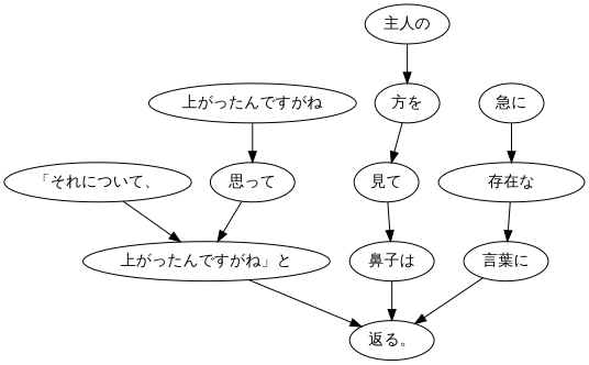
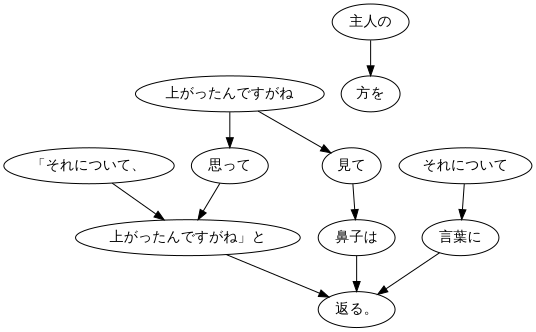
  digraph {
    fontname="Liberation Sans"
    node [fontname="Liberation Sans"]
    edge [fontname="Liberation Sans"]
    n1 [label="「それについて、"]
    n2 [label="上がったんですがね」と"]
    n3 [label="返る。"]
    n4 [label="上がったんですがね"]
    n5 [label="思って"]
    n6 [label="鼻子は"]
    n7 [label="主人の"]
    n8 [label="方を"]
    n9 [label="見て"]
-   n10 [label="急に"]
-   n11 [label="存在な"]
+   n11 [label="それについて"]
    n12 [label="言葉に"]
    n1 -> n2
    n2 -> n3
    n4 -> n5
    n5 -> n2
    n6 -> n3
    n7 -> n8
-   n8 -> n9
+   n4 -> n9
    n9 -> n6
-   n10 -> n11
    n11 -> n12
    n12 -> n3
  }
